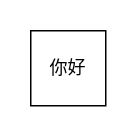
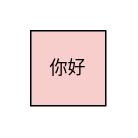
  <mxCell id="0" />
  <mxCell id="1" parent="0" />
- <mxCell id="2" value="你好" style="whiteSpace=wrap;html=1;aspect=fixed;" vertex="1" parent="1"><mxGeometry x="20" y="20" width="50" height="50" as="geometry" /></mxCell>
+ <mxCell id="2" value="你好" style="whiteSpace=wrap;html=1;aspect=fixed;fillColor=#f8cecc;" vertex="1" parent="1"><mxGeometry x="20" y="20" width="50" height="50" as="geometry" /></mxCell>
